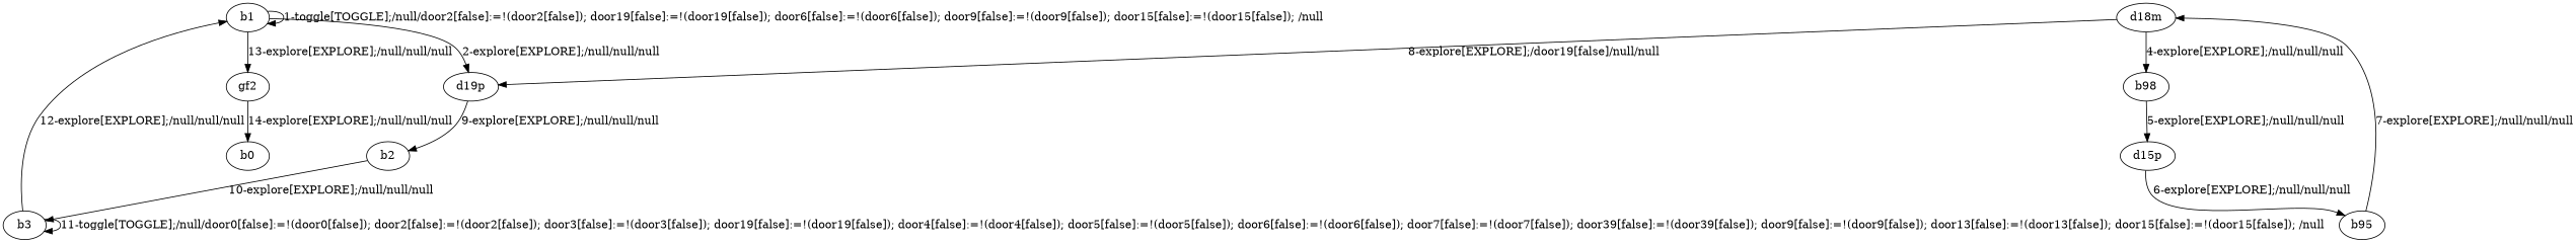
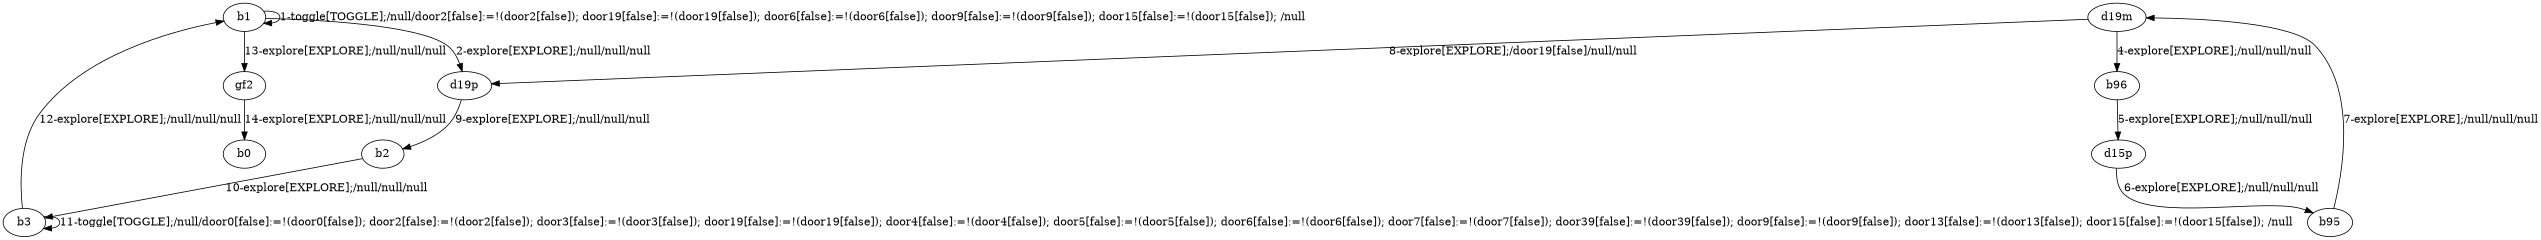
  digraph {
    b1
    d19p
    n3 [label=gf2]
    b2
    b0
-   d19m [label=d18m]
-   b96 [label=b98]
+   d19m
+   b96
    b3
    d15p
    b95
    b1 -> b1 [label="1-toggle[TOGGLE];/null/door2[false]:=!(door2[false]); door19[false]:=!(door19[false]); door6[false]:=!(door6[false]); door9[false]:=!(door9[false]); door15[false]:=!(door15[false]); /null"]
    b1 -> d19p [label="2-explore[EXPLORE];/null/null/null"]
    b1 -> n3 [label="13-explore[EXPLORE];/null/null/null"]
    d19p -> b2 [label="9-explore[EXPLORE];/null/null/null"]
    n3 -> b0 [label="14-explore[EXPLORE];/null/null/null"]
    b2 -> b3 [label="10-explore[EXPLORE];/null/null/null"]
    d19m -> d19p [label="8-explore[EXPLORE];/door19[false]/null/null"]
    d19m -> b96 [label="4-explore[EXPLORE];/null/null/null"]
    b96 -> d15p [label="5-explore[EXPLORE];/null/null/null"]
    b3 -> b1 [label="12-explore[EXPLORE];/null/null/null"]
    b3 -> b3 [label="11-toggle[TOGGLE];/null/door0[false]:=!(door0[false]); door2[false]:=!(door2[false]); door3[false]:=!(door3[false]); door19[false]:=!(door19[false]); door4[false]:=!(door4[false]); door5[false]:=!(door5[false]); door6[false]:=!(door6[false]); door7[false]:=!(door7[false]); door39[false]:=!(door39[false]); door9[false]:=!(door9[false]); door13[false]:=!(door13[false]); door15[false]:=!(door15[false]); /null"]
    d15p -> b95 [label="6-explore[EXPLORE];/null/null/null"]
    b95 -> d19m [label="7-explore[EXPLORE];/null/null/null"]
  }
